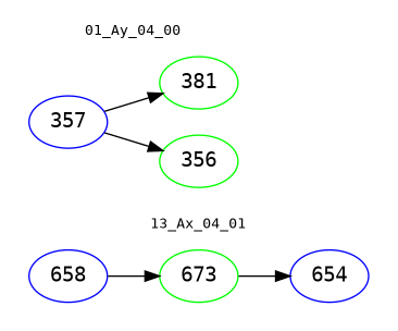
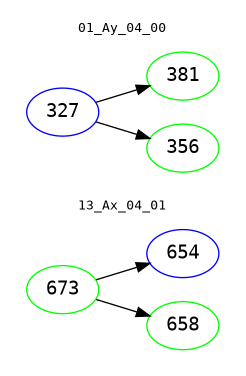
  digraph {
    fontname="DejaVu Sans Mono"
    rankdir=LR
    node [color=blue fontname="DejaVu Sans Mono"]
    edge [color=black fontname="DejaVu Sans Mono"]
-   n1 [label=658]
+   n1 [color=green label=658]
    n2 [label=654]
    n3 [color=green label=673]
-   n4 [label=357]
+   n4 [label=327]
    n5 [color=green label=356]
    n6 [color=green label=381]
    subgraph cluster_1 {
      color=white
      fontsize=10
      label="13_Ax_04_01"
      n1
      n2
      n3
    }
    subgraph cluster_2 {
      color=white
      fontsize=10
      label="01_Ay_04_00"
      n4
      n5
      n6
    }
-   n1 -> n3
+   n3 -> n1
    n3 -> n2
    n4 -> n5
    n4 -> n6
  }
